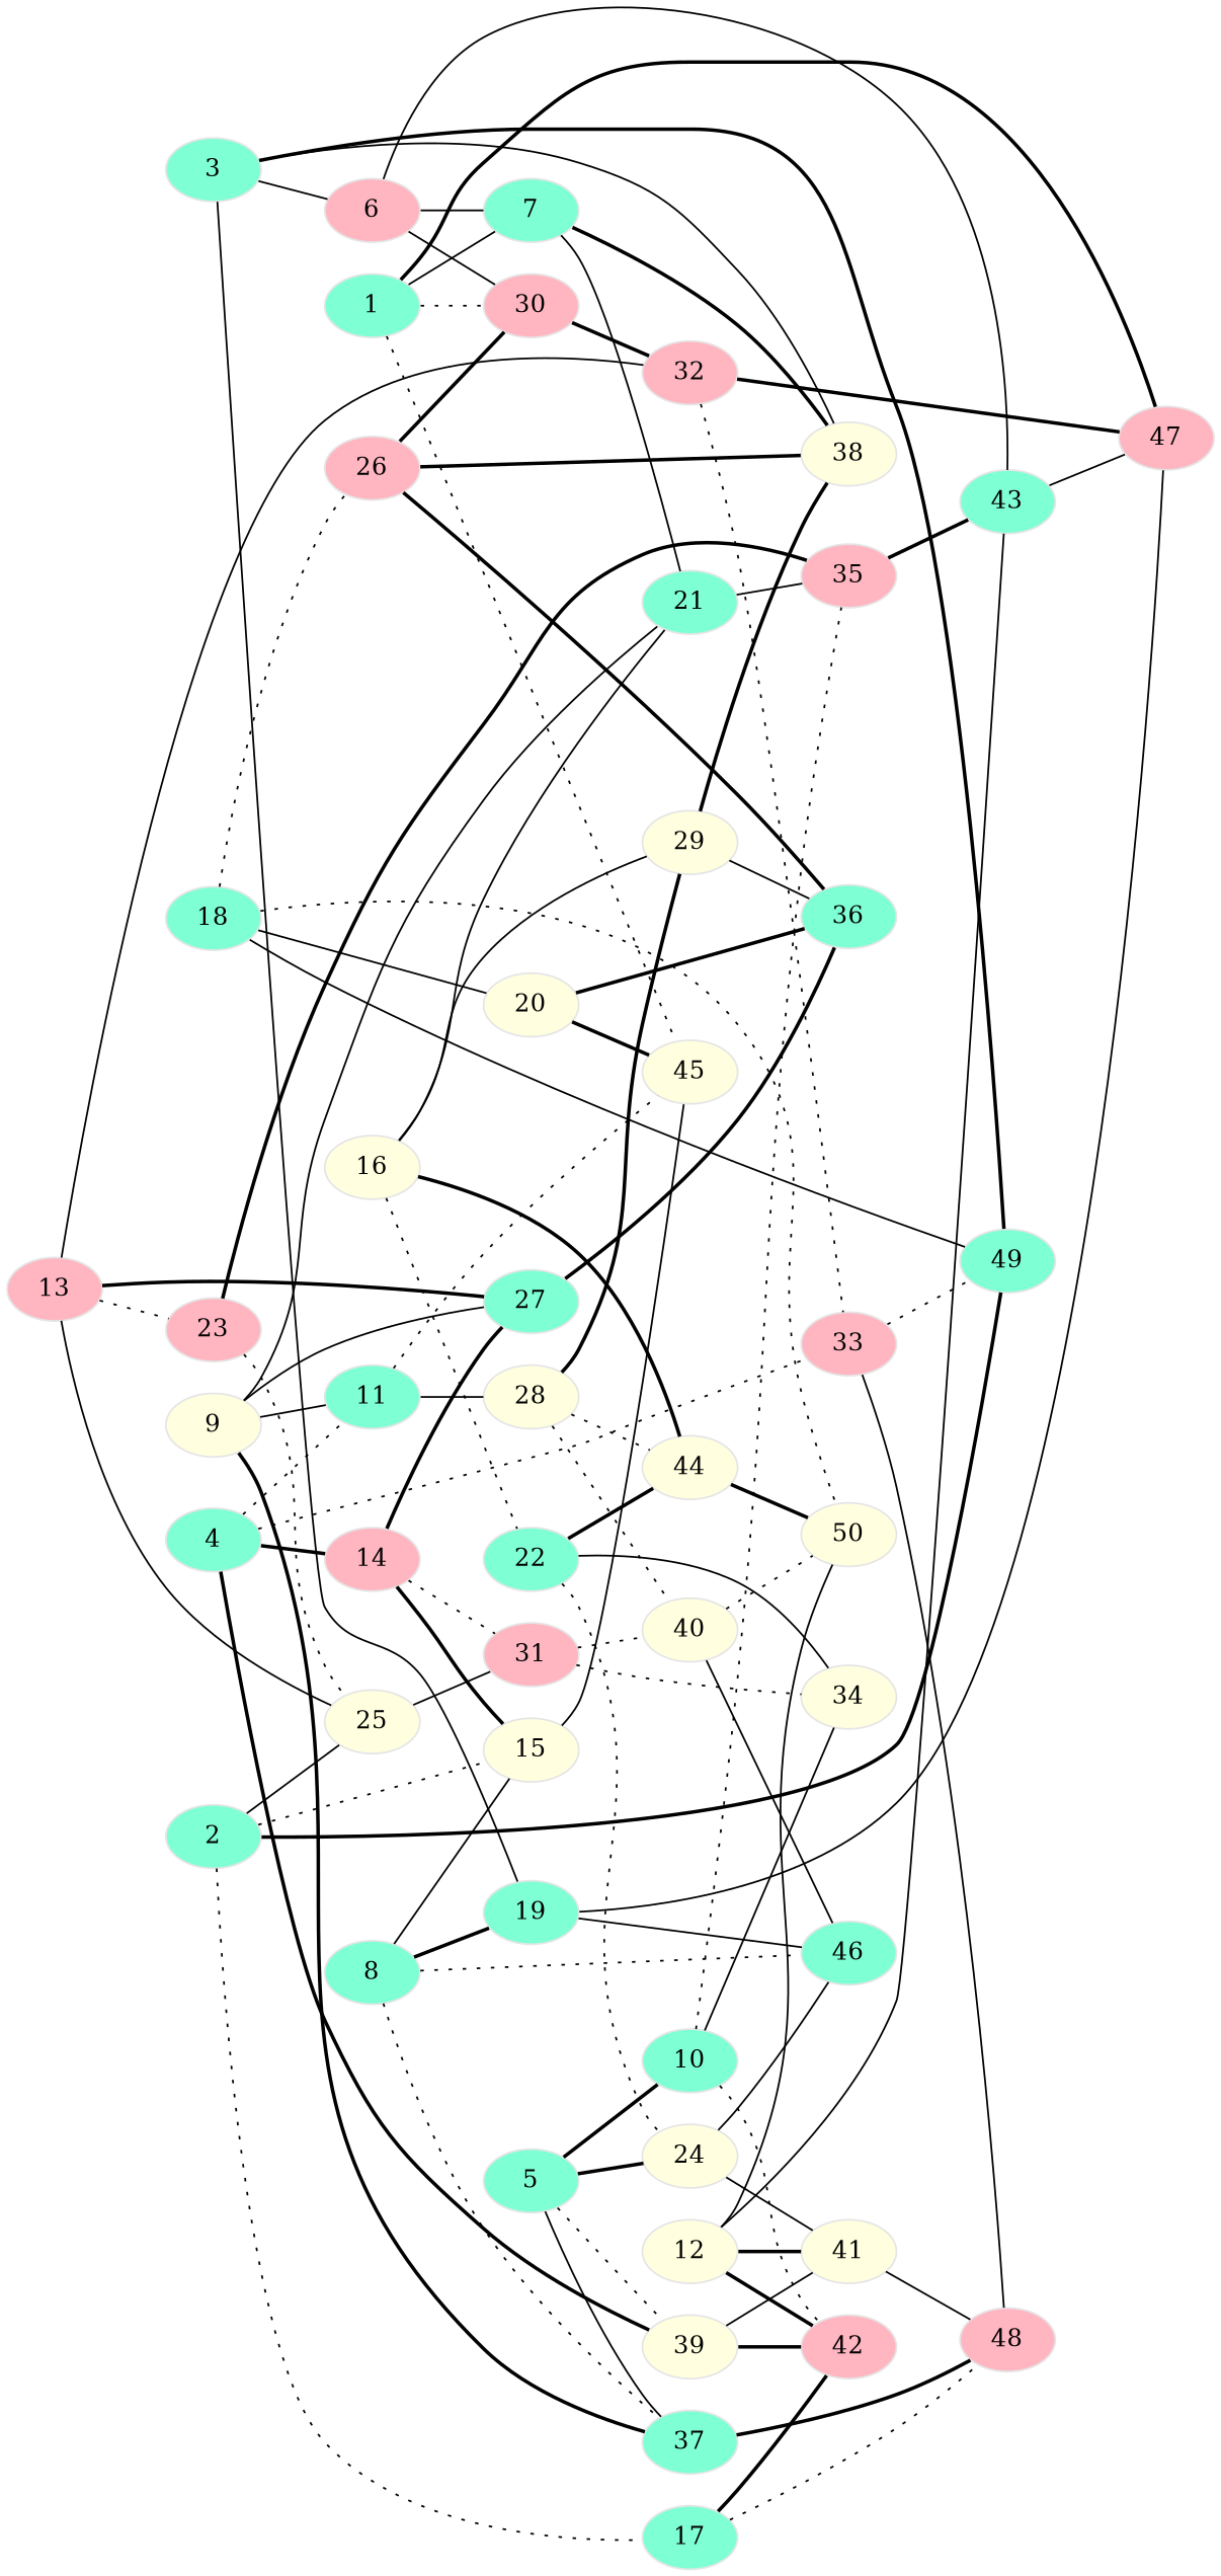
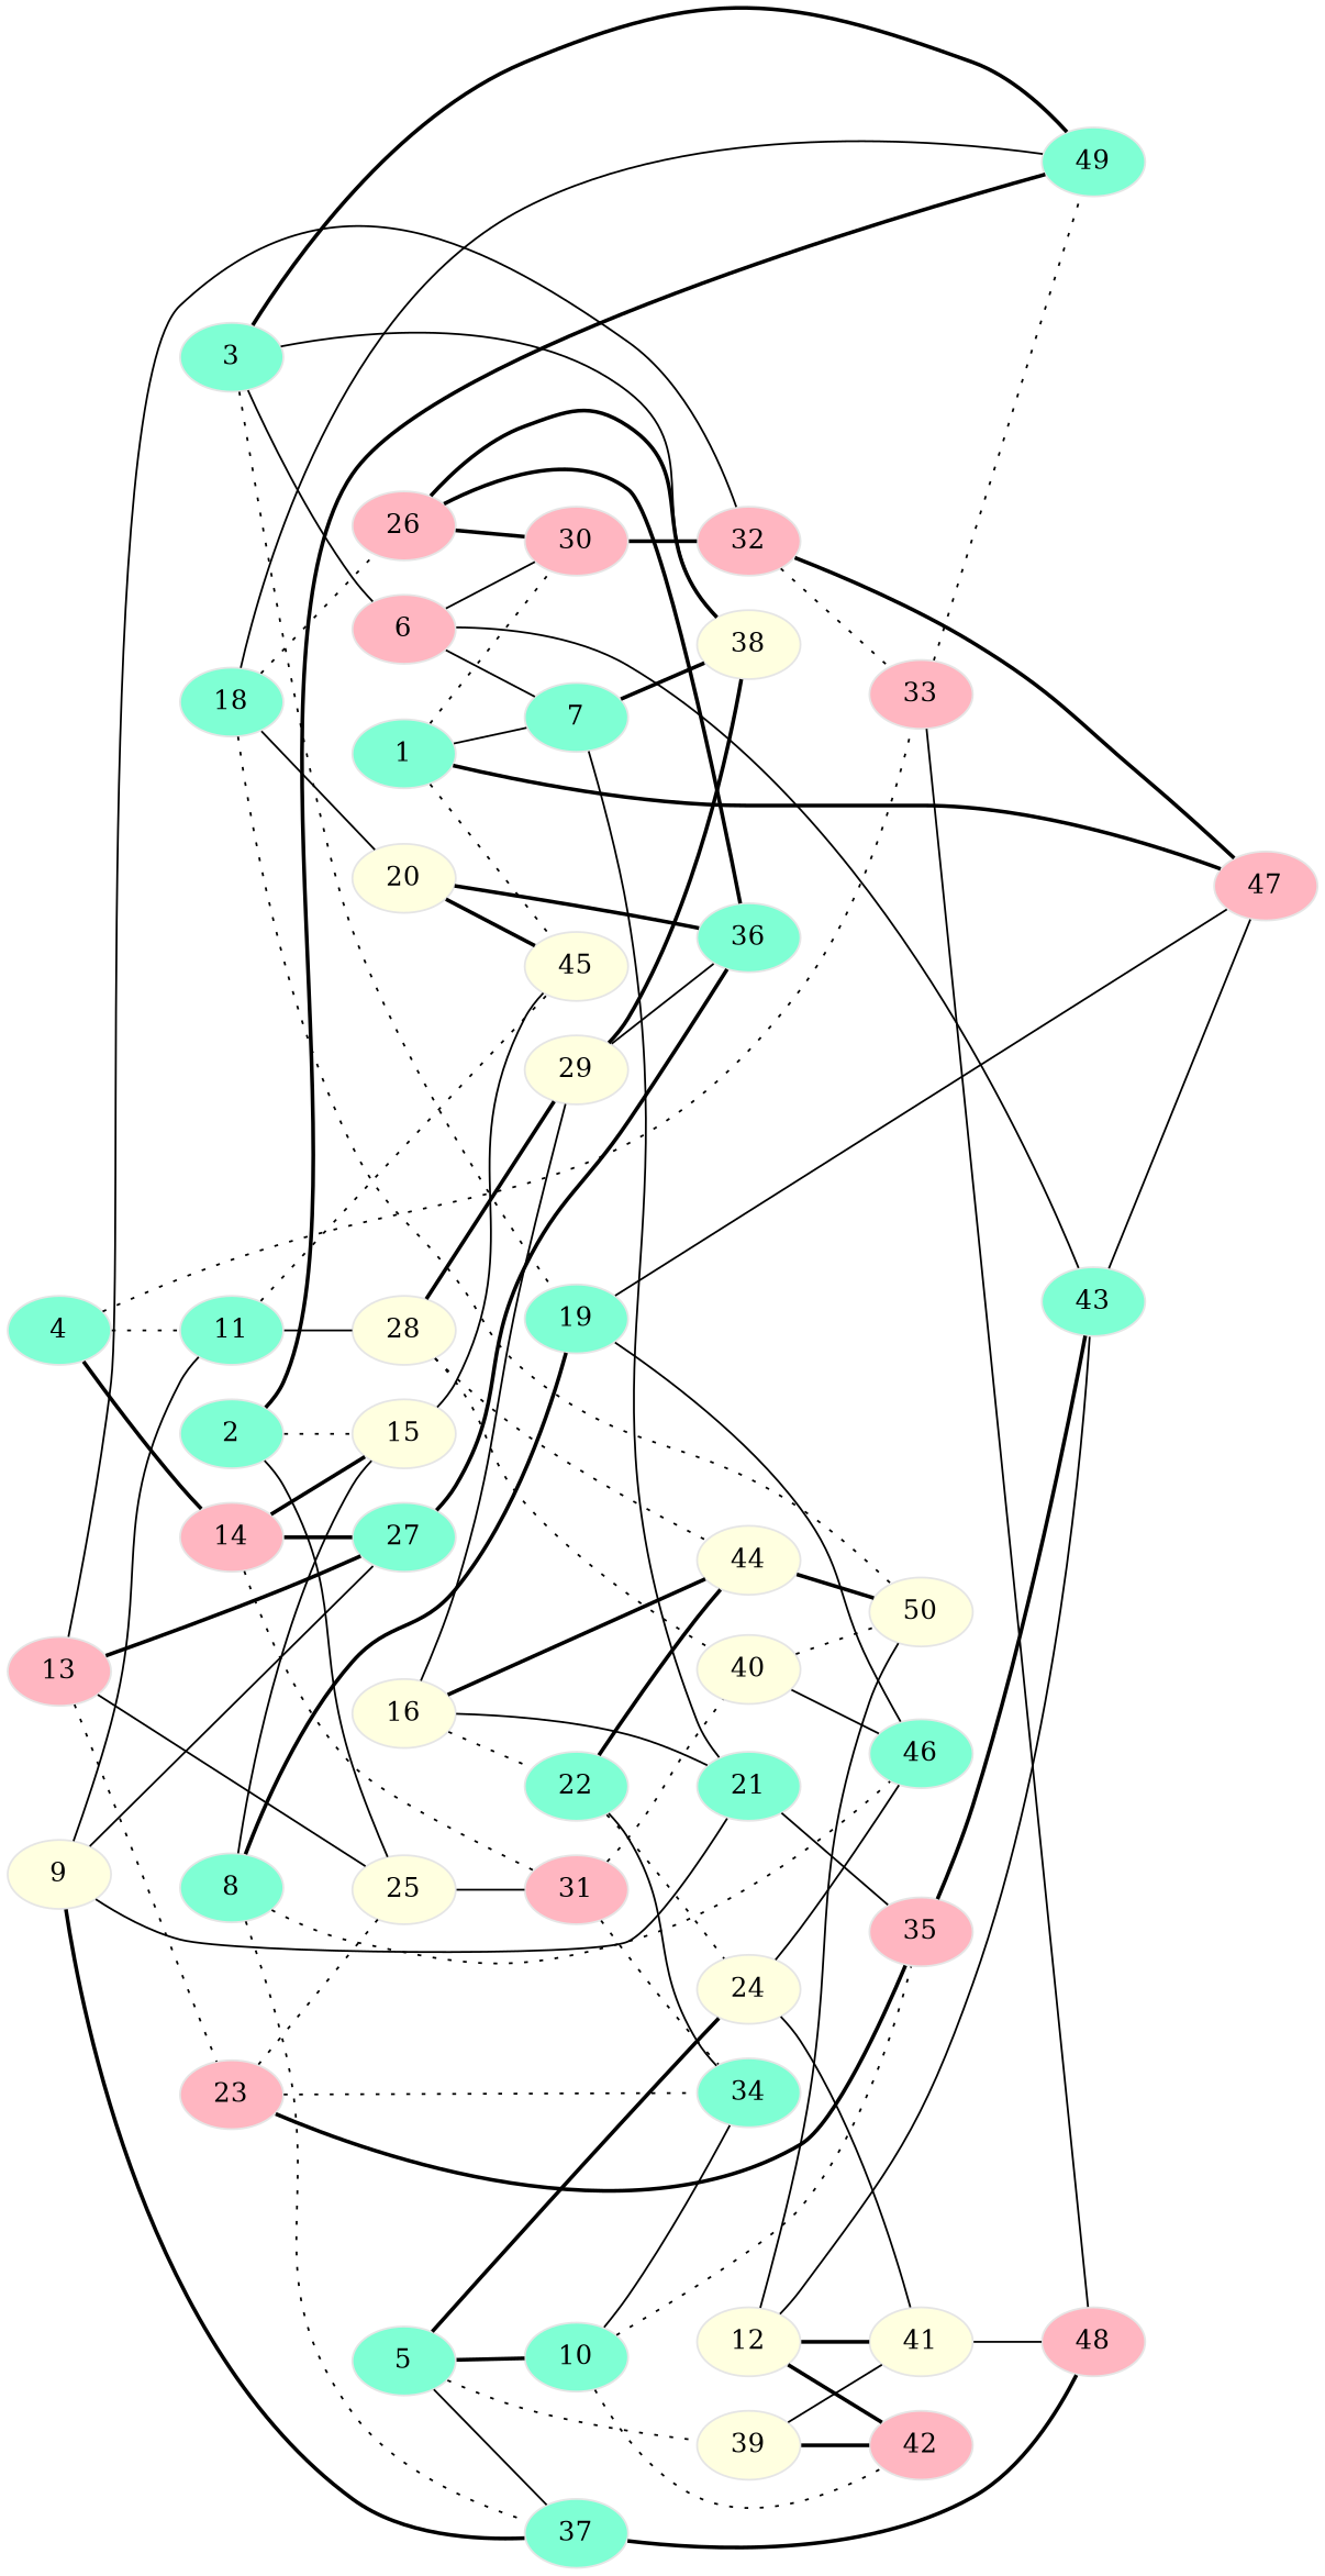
  graph {
    rankdir=LR
    node [color=gray90 fillcolor=aquamarine style=filled]
    edge [style=solid]
    1
    7
    30 [fillcolor=lightpink]
    45 [fillcolor=lightyellow]
    47 [fillcolor=lightpink]
    38 [fillcolor=lightyellow]
    21
    32 [fillcolor=lightpink]
    15 [fillcolor=lightyellow]
    2
-   17
    25 [fillcolor=lightyellow]
    49
    42 [fillcolor=lightpink]
    48 [fillcolor=lightpink]
    31 [fillcolor=lightpink]
    3
    6 [fillcolor=lightpink]
    19
    43
    46
    4
    11
    14 [fillcolor=lightpink]
    33 [fillcolor=lightpink]
    39 [fillcolor=lightyellow]
    28 [fillcolor=lightyellow]
    27
    41 [fillcolor=lightyellow]
    5
    10
    24 [fillcolor=lightyellow]
    37
-   34 [fillcolor=lightyellow]
+   34
    35 [fillcolor=lightpink]
    8
    9 [fillcolor=lightyellow]
    36
    29 [fillcolor=lightyellow]
    44 [fillcolor=lightyellow]
    40 [fillcolor=lightyellow]
    12 [fillcolor=lightyellow]
    50 [fillcolor=lightyellow]
    13 [fillcolor=lightpink]
    23 [fillcolor=lightpink]
    16 [fillcolor=lightyellow]
    22
    20 [fillcolor=lightyellow]
    18
    26 [fillcolor=lightpink]
    1 -- 7
    1 -- 30 [style=dotted]
    1 -- 45 [style=dotted]
    1 -- 47 [style=bold]
    7 -- 38 [style=bold]
    7 -- 21
    30 -- 32 [style=bold]
    21 -- 35
    32 -- 47 [style=bold]
    32 -- 33 [style=dotted]
    15 -- 45
    2 -- 15 [style=dotted]
-   2 -- 17 [style=dotted]
    2 -- 25
    2 -- 49 [style=bold]
-   17 -- 42 [style=bold]
-   17 -- 48 [style=dotted]
    25 -- 31
    31 -- 34 [style=dotted]
    31 -- 40 [style=dotted]
    3 -- 38
    3 -- 49 [style=bold]
    3 -- 6
-   3 -- 19
+   3 -- 19 [style=dotted]
    6 -- 7
    6 -- 30
    6 -- 43
    19 -- 47
    19 -- 46
    43 -- 47
    4 -- 11 [style=dotted]
    4 -- 14 [style=bold]
    4 -- 33 [style=dotted]
-   4 -- 39 [style=bold]
    11 -- 45 [style=dotted]
    11 -- 28
    14 -- 15 [style=bold]
    14 -- 31 [style=dotted]
    14 -- 27 [style=bold]
    33 -- 49 [style=dotted]
    33 -- 48
    39 -- 42 [style=bold]
    39 -- 41
    28 -- 29 [style=bold]
    28 -- 44 [style=dotted]
    28 -- 40 [style=dotted]
    27 -- 36 [style=bold]
    41 -- 48
    5 -- 39 [style=dotted]
    5 -- 10 [style=bold]
    5 -- 24 [style=bold]
    5 -- 37
    10 -- 42 [style=dotted]
    10 -- 34
    10 -- 35 [style=dotted]
    24 -- 46
    24 -- 41
    37 -- 48 [style=bold]
    35 -- 43 [style=bold]
    8 -- 15
    8 -- 19 [style=bold]
    8 -- 46 [style=dotted]
    8 -- 37 [style=dotted]
    9 -- 21
    9 -- 11
    9 -- 27
    9 -- 37 [style=bold]
    29 -- 38 [style=bold]
    29 -- 36
    44 -- 50 [style=bold]
    40 -- 46
    40 -- 50 [style=dotted]
    12 -- 42 [style=bold]
    12 -- 43
    12 -- 41 [style=bold]
    12 -- 50
    13 -- 32
    13 -- 25
    13 -- 27 [style=bold]
    13 -- 23 [style=dotted]
    23 -- 25 [style=dotted]
+   23 -- 34 [style=dotted]
    23 -- 35 [style=bold]
    16 -- 21
    16 -- 29
    16 -- 44 [style=bold]
    16 -- 22 [style=dotted]
    22 -- 24 [style=dotted]
    22 -- 34
    22 -- 44 [style=bold]
    20 -- 45 [style=bold]
    20 -- 36 [style=bold]
    18 -- 49
    18 -- 50 [style=dotted]
    18 -- 20
    18 -- 26 [style=dotted]
    26 -- 30 [style=bold]
    26 -- 38 [style=bold]
    26 -- 36 [style=bold]
  }
